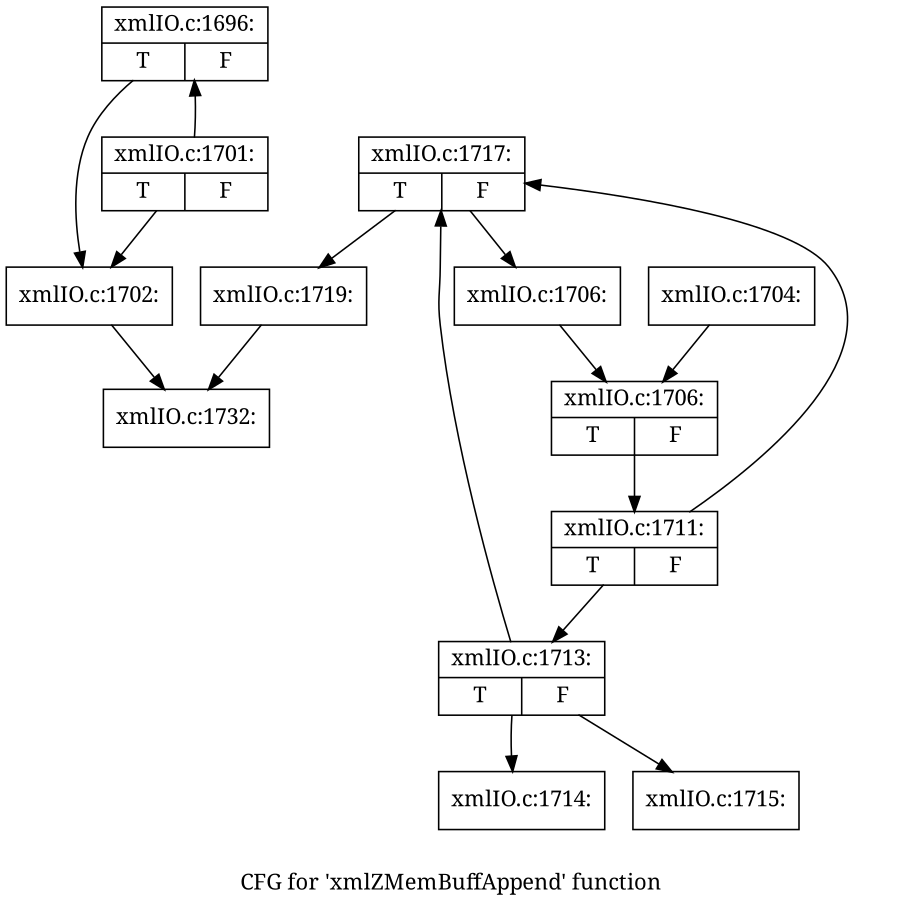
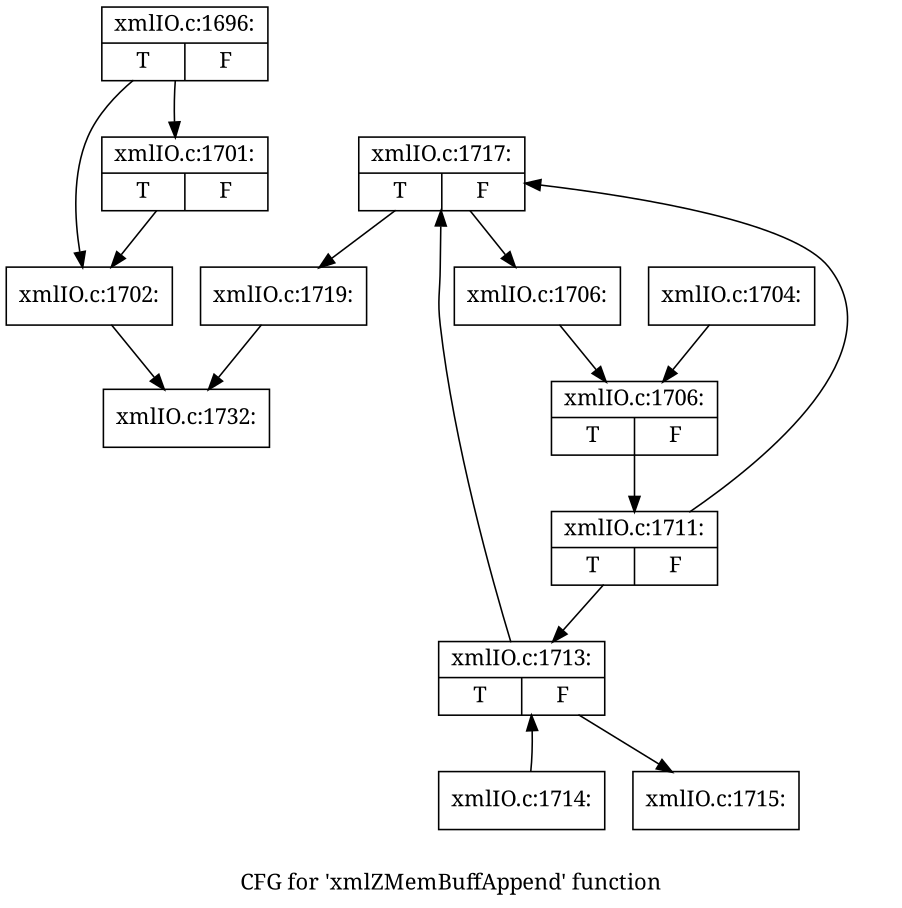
  digraph {
    fontname="Noto Serif"
    label="CFG for 'xmlZMemBuffAppend' function"
    node [fontname="Noto Serif" shape=record]
    edge [fontname="Noto Serif"]
    n1 [label="{xmlIO.c:1696:|{<s0>T|<s1>F}}"]
    n2 [label="{xmlIO.c:1702:}"]
    n3 [label="{xmlIO.c:1701:|{<s0>T|<s1>F}}"]
    n4 [label="{xmlIO.c:1732:}"]
    n5 [label="{xmlIO.c:1704:}"]
    n6 [label="{xmlIO.c:1706:|{<s0>T|<s1>F}}"]
    n7 [label="{xmlIO.c:1711:|{<s0>T|<s1>F}}"]
    n8 [label="{xmlIO.c:1713:|{<s0>T|<s1>F}}"]
    n9 [label="{xmlIO.c:1717:|{<s0>T|<s1>F}}"]
    n10 [label="{xmlIO.c:1714:}"]
    n11 [label="{xmlIO.c:1715:}"]
    n12 [label="{xmlIO.c:1719:}"]
    n13 [label="{xmlIO.c:1706:}"]
    n1 -> n2
-   n3 -> n1
+   n1 -> n3
    n2 -> n4
    n3 -> n2
    n5 -> n6
    n6 -> n7
    n7 -> n8
    n7 -> n9
    n8 -> n9
-   n8 -> n10
+   n10 -> n8
    n8 -> n11
    n9 -> n12
    n9 -> n13
    n12 -> n4
    n13 -> n6
  }
